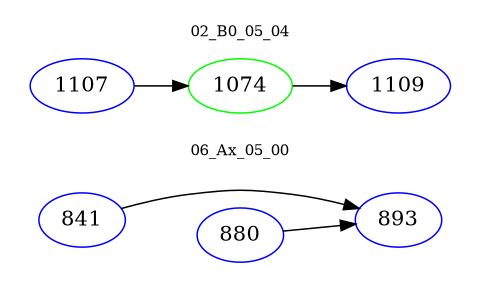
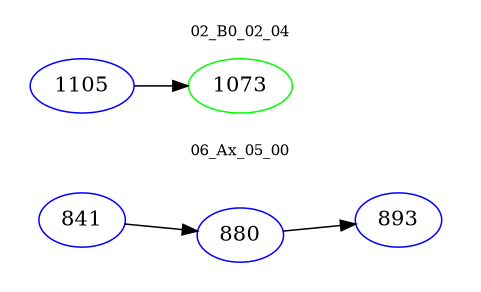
  digraph {
    rankdir=LR
    node [color=blue]
    edge [color=black]
    n1 [label=841]
    n2 [label=880]
    n3 [label=893]
-   n4 [label=1107]
-   n5 [color=green label=1074]
-   n6 [label=1109]
+   n4 [label=1105]
+   n5 [color=green label=1073]
    subgraph cluster_1 {
      color=white
      fontsize=10
      label="06_Ax_05_00"
      n1
      n2
      n3
    }
    subgraph cluster_2 {
      color=white
      fontsize=10
-     label="02_B0_05_04"
+     label="02_B0_02_04"
      n4
      n5
-     n6
    }
-   n1 -> n3
+   n1 -> n2
    n2 -> n3
    n4 -> n5
-   n5 -> n6
  }
